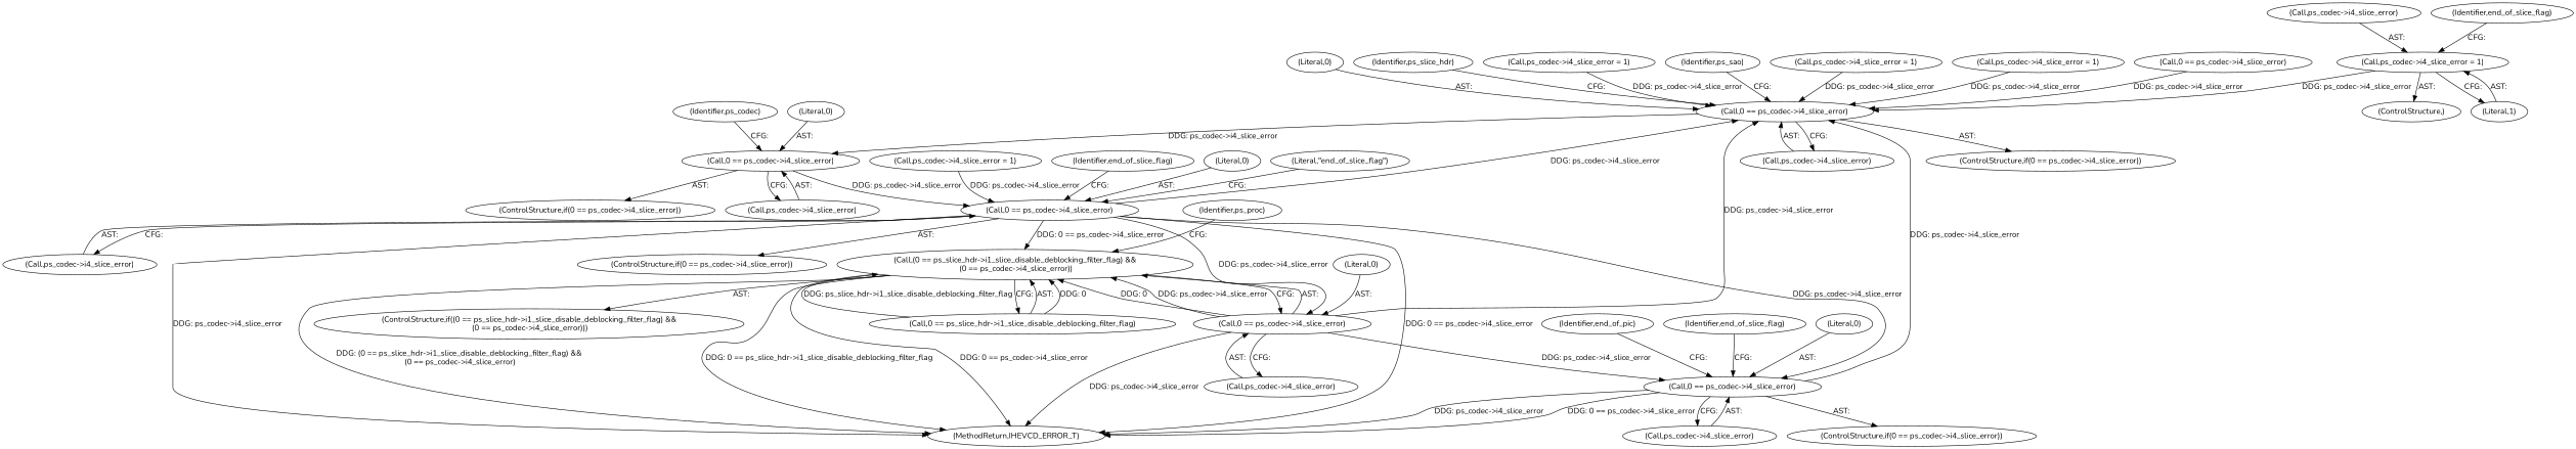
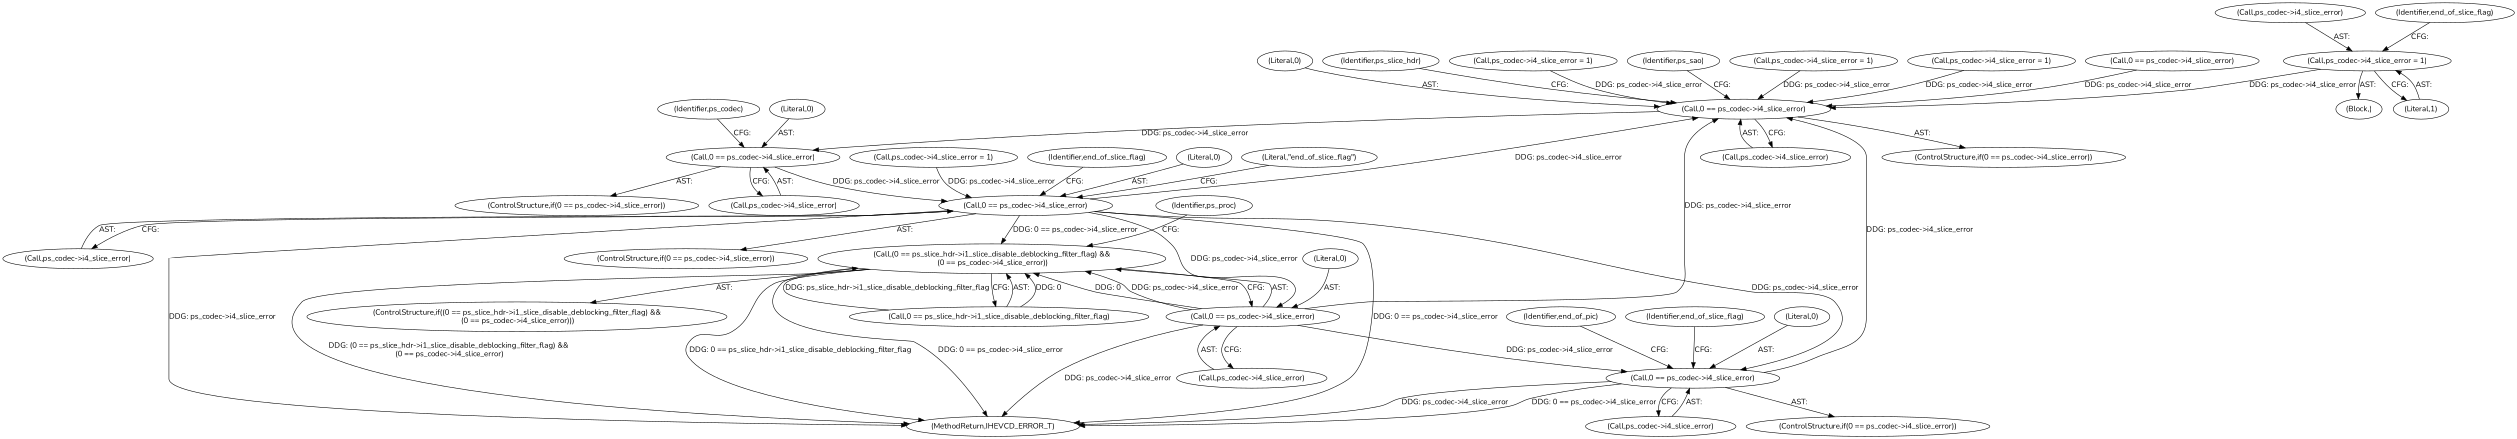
  digraph {
    fontname=Nunito
    node [fontname=Nunito]
    edge [fontname=Nunito]
    n1 [label="(Call,ps_codec->i4_slice_error = 1)"]
    n2 [label="(Call,0 == ps_codec->i4_slice_error)"]
-   n3 [label="(ControlStructure,)"]
+   n3 [label="(Block,)"]
    n4 [label="(Literal,1)"]
    n5 [label="(Call,0 == ps_codec->i4_slice_error)"]
    n6 [label="(ControlStructure,if(0 == ps_codec->i4_slice_error))"]
    n7 [label="(Call,ps_codec->i4_slice_error)"]
    n8 [label="(Call,0 == ps_codec->i4_slice_error)"]
    n9 [label="(ControlStructure,if(0 == ps_codec->i4_slice_error))"]
    n10 [label="(Call,ps_codec->i4_slice_error)"]
    n11 [label="(Call,(0 == ps_slice_hdr->i1_slice_disable_deblocking_filter_flag) &&\n (0 == ps_codec->i4_slice_error))"]
    n12 [label="(Call,0 == ps_codec->i4_slice_error)"]
    n13 [label="(Call,0 == ps_codec->i4_slice_error)"]
    n14 [label="(Call,ps_codec->i4_slice_error)"]
    n15 [label="(MethodReturn,IHEVCD_ERROR_T)"]
    n16 [label="(ControlStructure,if(0 == ps_codec->i4_slice_error))"]
    n17 [label="(Call,0 == ps_slice_hdr->i1_slice_disable_deblocking_filter_flag)"]
    n18 [label="(ControlStructure,if((0 == ps_slice_hdr->i1_slice_disable_deblocking_filter_flag) &&\n (0 == ps_codec->i4_slice_error)))"]
    n19 [label="(Call,ps_codec->i4_slice_error)"]
    n20 [label="(Call,ps_codec->i4_slice_error)"]
    n21 [label="(ControlStructure,if(0 == ps_codec->i4_slice_error))"]
    n22 [label="(Identifier,ps_proc)"]
    n23 [label="(Identifier,ps_codec)"]
    n24 [label="(Call,ps_codec->i4_slice_error = 1)"]
    n25 [label="(Literal,0)"]
    n26 [label="(Call,ps_codec->i4_slice_error = 1)"]
    n27 [label="(Call,ps_codec->i4_slice_error)"]
    n28 [label="(Identifier,end_of_pic)"]
    n29 [label="(Identifier,ps_sao)"]
    n30 [label="(Call,ps_codec->i4_slice_error = 1)"]
    n31 [label="(Identifier,end_of_slice_flag)"]
    n32 [label="(Call,ps_codec->i4_slice_error = 1)"]
    n33 [label="(Call,0 == ps_codec->i4_slice_error)"]
    n34 [label="(Literal,0)"]
    n35 [label="(Literal,0)"]
    n36 [label="(Literal,\"end_of_slice_flag\")"]
    n37 [label="(Identifier,end_of_slice_flag)"]
    n38 [label="(Literal,0)"]
    n39 [label="(Identifier,end_of_slice_flag)"]
    n40 [label="(Identifier,ps_slice_hdr)"]
    n41 [label="(Literal,0)"]
    n1 -> n2 [label="DDG: ps_codec->i4_slice_error"]
    n1 -> n3 [label="AST: "]
    n1 -> n4 [label="CFG: "]
    n2 -> n5 [label="DDG: ps_codec->i4_slice_error"]
    n2 -> n6 [label="AST: "]
    n2 -> n7 [label="CFG: "]
    n4 -> n1 [label="AST: "]
    n5 -> n8 [label="DDG: ps_codec->i4_slice_error"]
    n5 -> n9 [label="AST: "]
    n5 -> n10 [label="CFG: "]
    n7 -> n2 [label="AST: "]
    n8 -> n2 [label="DDG: ps_codec->i4_slice_error"]
    n8 -> n11 [label="DDG: 0 == ps_codec->i4_slice_error"]
    n8 -> n12 [label="DDG: ps_codec->i4_slice_error"]
    n8 -> n13 [label="DDG: ps_codec->i4_slice_error"]
    n8 -> n14 [label="CFG: "]
    n8 -> n15 [label="DDG: ps_codec->i4_slice_error"]
    n8 -> n15 [label="DDG: 0 == ps_codec->i4_slice_error"]
    n8 -> n16 [label="AST: "]
    n10 -> n5 [label="AST: "]
    n11 -> n12 [label="CFG: "]
    n11 -> n15 [label="DDG: 0 == ps_codec->i4_slice_error"]
    n11 -> n15 [label="DDG: (0 == ps_slice_hdr->i1_slice_disable_deblocking_filter_flag) &&\n (0 == ps_codec->i4_slice_error)"]
    n11 -> n15 [label="DDG: 0 == ps_slice_hdr->i1_slice_disable_deblocking_filter_flag"]
    n11 -> n17 [label="CFG: "]
    n11 -> n18 [label="AST: "]
    n12 -> n2 [label="DDG: ps_codec->i4_slice_error"]
    n12 -> n11 [label="AST: "]
    n12 -> n11 [label="DDG: 0"]
    n12 -> n11 [label="DDG: ps_codec->i4_slice_error"]
    n12 -> n13 [label="DDG: ps_codec->i4_slice_error"]
    n12 -> n15 [label="DDG: ps_codec->i4_slice_error"]
    n12 -> n19 [label="CFG: "]
    n13 -> n2 [label="DDG: ps_codec->i4_slice_error"]
    n13 -> n15 [label="DDG: ps_codec->i4_slice_error"]
    n13 -> n15 [label="DDG: 0 == ps_codec->i4_slice_error"]
    n13 -> n20 [label="CFG: "]
    n13 -> n21 [label="AST: "]
    n14 -> n8 [label="AST: "]
    n17 -> n11 [label="AST: "]
    n17 -> n11 [label="DDG: 0"]
    n17 -> n11 [label="DDG: ps_slice_hdr->i1_slice_disable_deblocking_filter_flag"]
    n19 -> n12 [label="AST: "]
    n20 -> n13 [label="AST: "]
    n22 -> n11 [label="CFG: "]
    n23 -> n5 [label="CFG: "]
    n24 -> n8 [label="DDG: ps_codec->i4_slice_error"]
    n25 -> n13 [label="AST: "]
    n26 -> n2 [label="DDG: ps_codec->i4_slice_error"]
    n27 -> n1 [label="AST: "]
    n28 -> n13 [label="CFG: "]
    n29 -> n2 [label="CFG: "]
    n30 -> n2 [label="DDG: ps_codec->i4_slice_error"]
    n31 -> n8 [label="CFG: "]
    n32 -> n2 [label="DDG: ps_codec->i4_slice_error"]
    n33 -> n2 [label="DDG: ps_codec->i4_slice_error"]
    n34 -> n5 [label="AST: "]
    n35 -> n8 [label="AST: "]
    n36 -> n8 [label="CFG: "]
    n37 -> n13 [label="CFG: "]
    n38 -> n2 [label="AST: "]
    n39 -> n1 [label="CFG: "]
    n40 -> n2 [label="CFG: "]
    n41 -> n12 [label="AST: "]
  }
